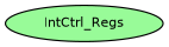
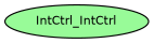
  digraph {
    rankdir=LR
-   n1 [color=black fillcolor=palegreen fontname=Helvetica fontsize=10 height=0.2 label=IntCtrl_Regs shape=ellipse style=filled width=0.4]
+   n1 [color=black fillcolor=palegreen fontname=Helvetica fontsize=10 height=0.2 label=IntCtrl_IntCtrl shape=ellipse style=filled width=0.4]
  }
